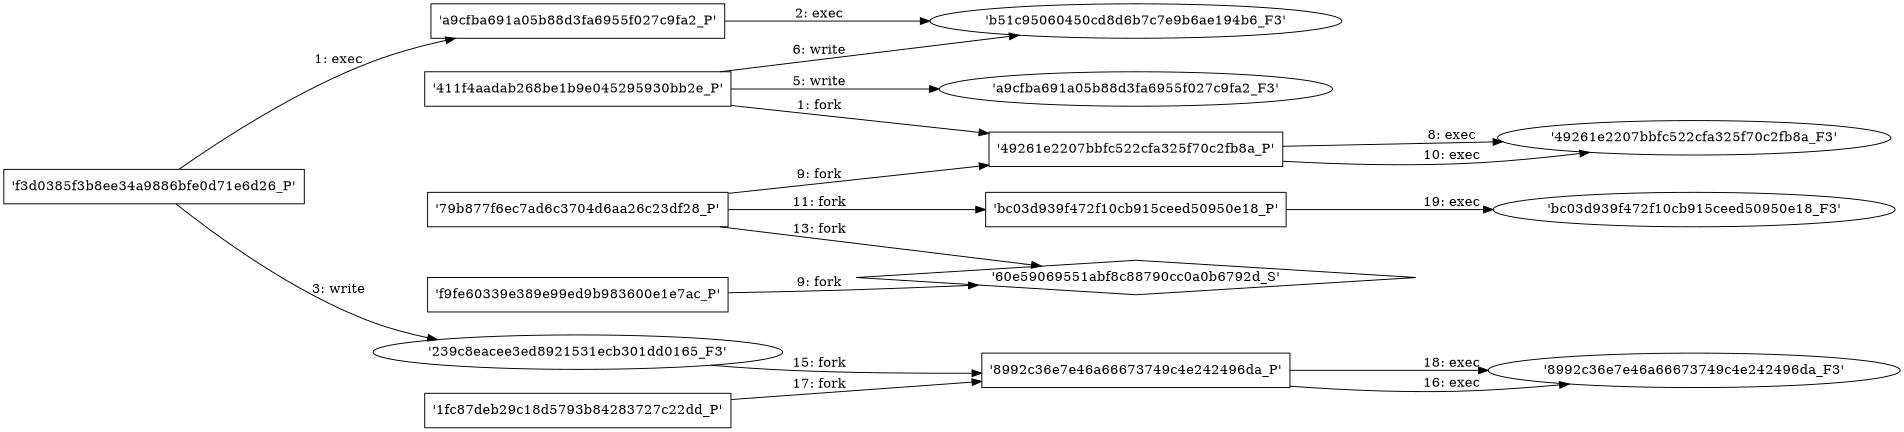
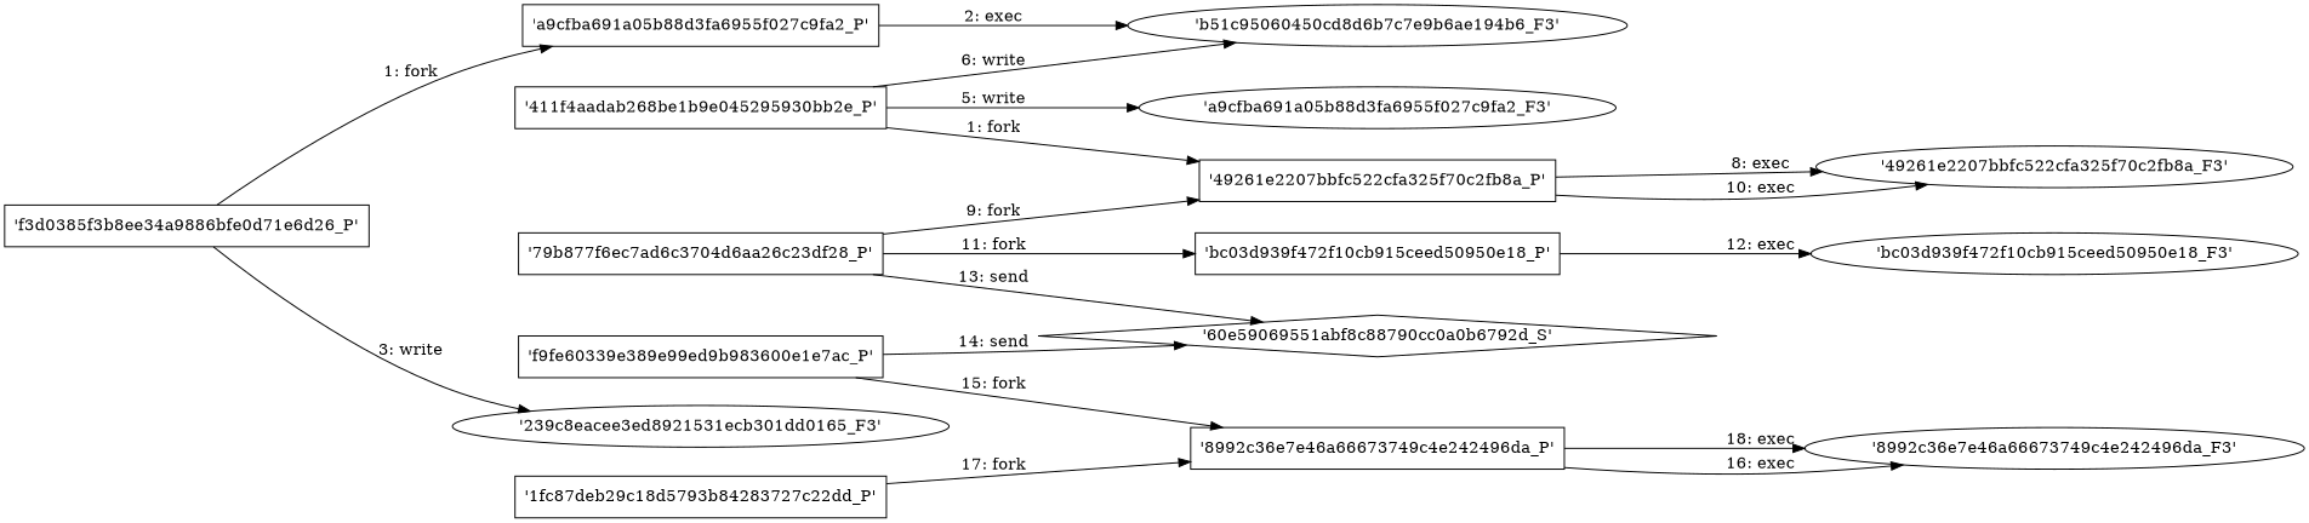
  digraph {
    engine=neato
    fixedsize=false
    fontsize=10
    nodesep=0.3
    rankdir=LR
    ranksep=0
    splines=true
    node [node_type=Process shape=box]
    "'f3d0385f3b8ee34a9886bfe0d71e6d26_P'"
    "'a9cfba691a05b88d3fa6955f027c9fa2_P'"
    "'239c8eacee3ed8921531ecb301dd0165_F3'" [node_type=file shape=ellipse]
    "'b51c95060450cd8d6b7c7e9b6ae194b6_F3'" [node_type=file shape=ellipse]
    "'a9cfba691a05b88d3fa6955f027c9fa2_F3'" [node_type=file shape=ellipse]
    "'411f4aadab268be1b9e045295930bb2e_P'"
    "'49261e2207bbfc522cfa325f70c2fb8a_P'"
    "'49261e2207bbfc522cfa325f70c2fb8a_F3'" [node_type=File shape=ellipse]
    "'79b877f6ec7ad6c3704d6aa26c23df28_P'"
    "'bc03d939f472f10cb915ceed50950e18_P'"
    n11 [label="'60e59069551abf8c88790cc0a0b6792d_S'" node_type=Socket shape=diamond]
    "'bc03d939f472f10cb915ceed50950e18_F3'" [node_type=File shape=ellipse]
    "'f9fe60339e389e99ed9b983600e1e7ac_P'"
    "'8992c36e7e46a66673749c4e242496da_P'"
    "'8992c36e7e46a66673749c4e242496da_F3'" [node_type=File shape=ellipse]
    "'1fc87deb29c18d5793b84283727c22dd_P'"
-   "'f3d0385f3b8ee34a9886bfe0d71e6d26_P'" -> "'a9cfba691a05b88d3fa6955f027c9fa2_P'" [label="1: exec"]
+   "'f3d0385f3b8ee34a9886bfe0d71e6d26_P'" -> "'a9cfba691a05b88d3fa6955f027c9fa2_P'" [label="1: fork"]
    "'f3d0385f3b8ee34a9886bfe0d71e6d26_P'" -> "'239c8eacee3ed8921531ecb301dd0165_F3'" [label="3: write"]
    "'a9cfba691a05b88d3fa6955f027c9fa2_P'" -> "'b51c95060450cd8d6b7c7e9b6ae194b6_F3'" [label="2: exec"]
    "'411f4aadab268be1b9e045295930bb2e_P'" -> "'b51c95060450cd8d6b7c7e9b6ae194b6_F3'" [label="6: write"]
    "'411f4aadab268be1b9e045295930bb2e_P'" -> "'a9cfba691a05b88d3fa6955f027c9fa2_F3'" [label="5: write"]
    "'411f4aadab268be1b9e045295930bb2e_P'" -> "'49261e2207bbfc522cfa325f70c2fb8a_P'" [label="1: fork"]
    "'49261e2207bbfc522cfa325f70c2fb8a_P'" -> "'49261e2207bbfc522cfa325f70c2fb8a_F3'" [label="8: exec"]
    "'49261e2207bbfc522cfa325f70c2fb8a_P'" -> "'49261e2207bbfc522cfa325f70c2fb8a_F3'" [label="10: exec"]
    "'79b877f6ec7ad6c3704d6aa26c23df28_P'" -> "'49261e2207bbfc522cfa325f70c2fb8a_P'" [label="9: fork"]
    "'79b877f6ec7ad6c3704d6aa26c23df28_P'" -> "'bc03d939f472f10cb915ceed50950e18_P'" [label="11: fork"]
-   "'79b877f6ec7ad6c3704d6aa26c23df28_P'" -> n11 [label="13: fork"]
-   "'bc03d939f472f10cb915ceed50950e18_P'" -> "'bc03d939f472f10cb915ceed50950e18_F3'" [label="19: exec"]
-   "'f9fe60339e389e99ed9b983600e1e7ac_P'" -> n11 [label="9: fork"]
-   "'239c8eacee3ed8921531ecb301dd0165_F3'" -> "'8992c36e7e46a66673749c4e242496da_P'" [label="15: fork"]
+   "'79b877f6ec7ad6c3704d6aa26c23df28_P'" -> n11 [label="13: send"]
+   "'bc03d939f472f10cb915ceed50950e18_P'" -> "'bc03d939f472f10cb915ceed50950e18_F3'" [label="12: exec"]
+   "'f9fe60339e389e99ed9b983600e1e7ac_P'" -> n11 [label="14: send"]
+   "'f9fe60339e389e99ed9b983600e1e7ac_P'" -> "'8992c36e7e46a66673749c4e242496da_P'" [label="15: fork"]
    "'8992c36e7e46a66673749c4e242496da_P'" -> "'8992c36e7e46a66673749c4e242496da_F3'" [label="16: exec"]
    "'8992c36e7e46a66673749c4e242496da_P'" -> "'8992c36e7e46a66673749c4e242496da_F3'" [label="18: exec"]
    "'1fc87deb29c18d5793b84283727c22dd_P'" -> "'8992c36e7e46a66673749c4e242496da_P'" [label="17: fork"]
  }
